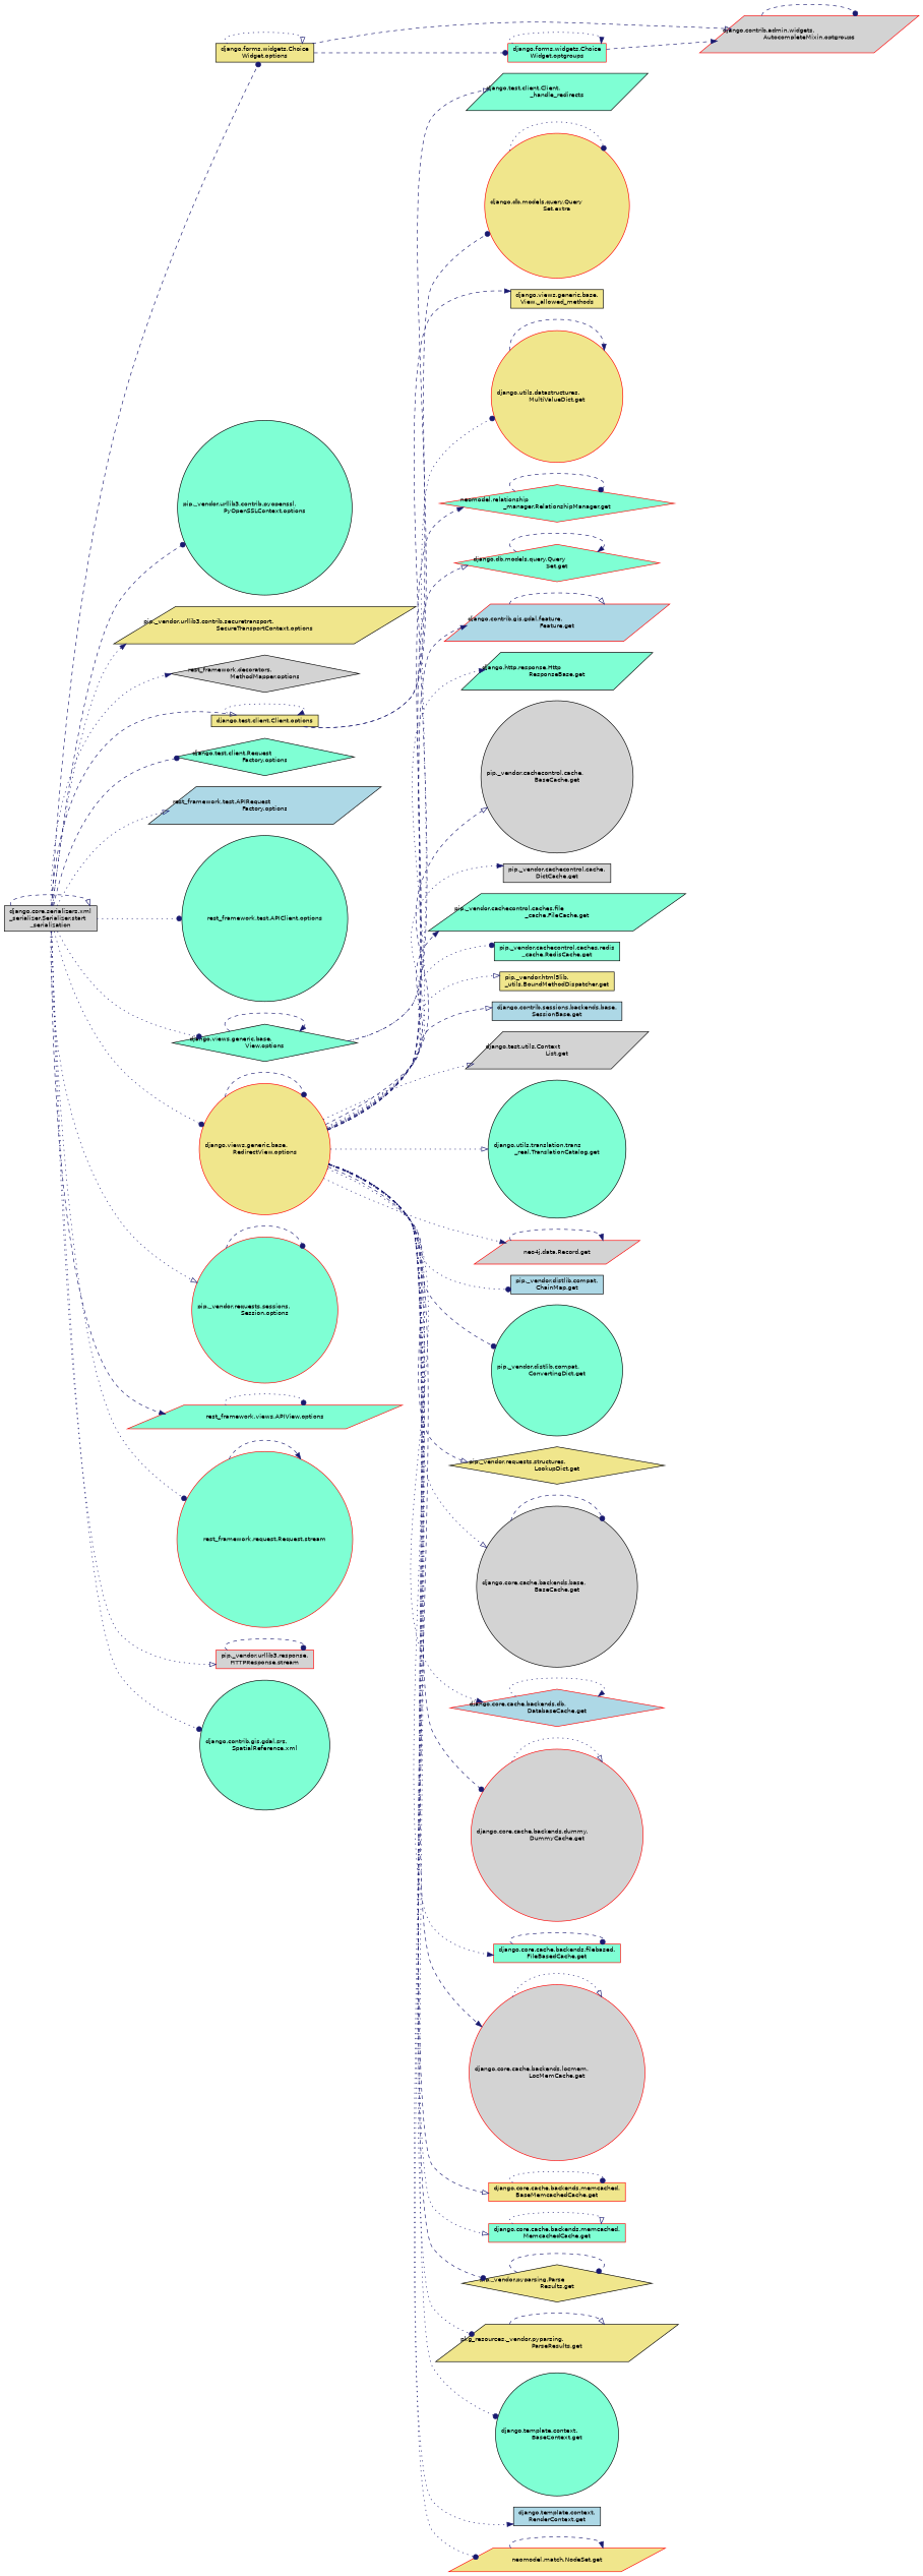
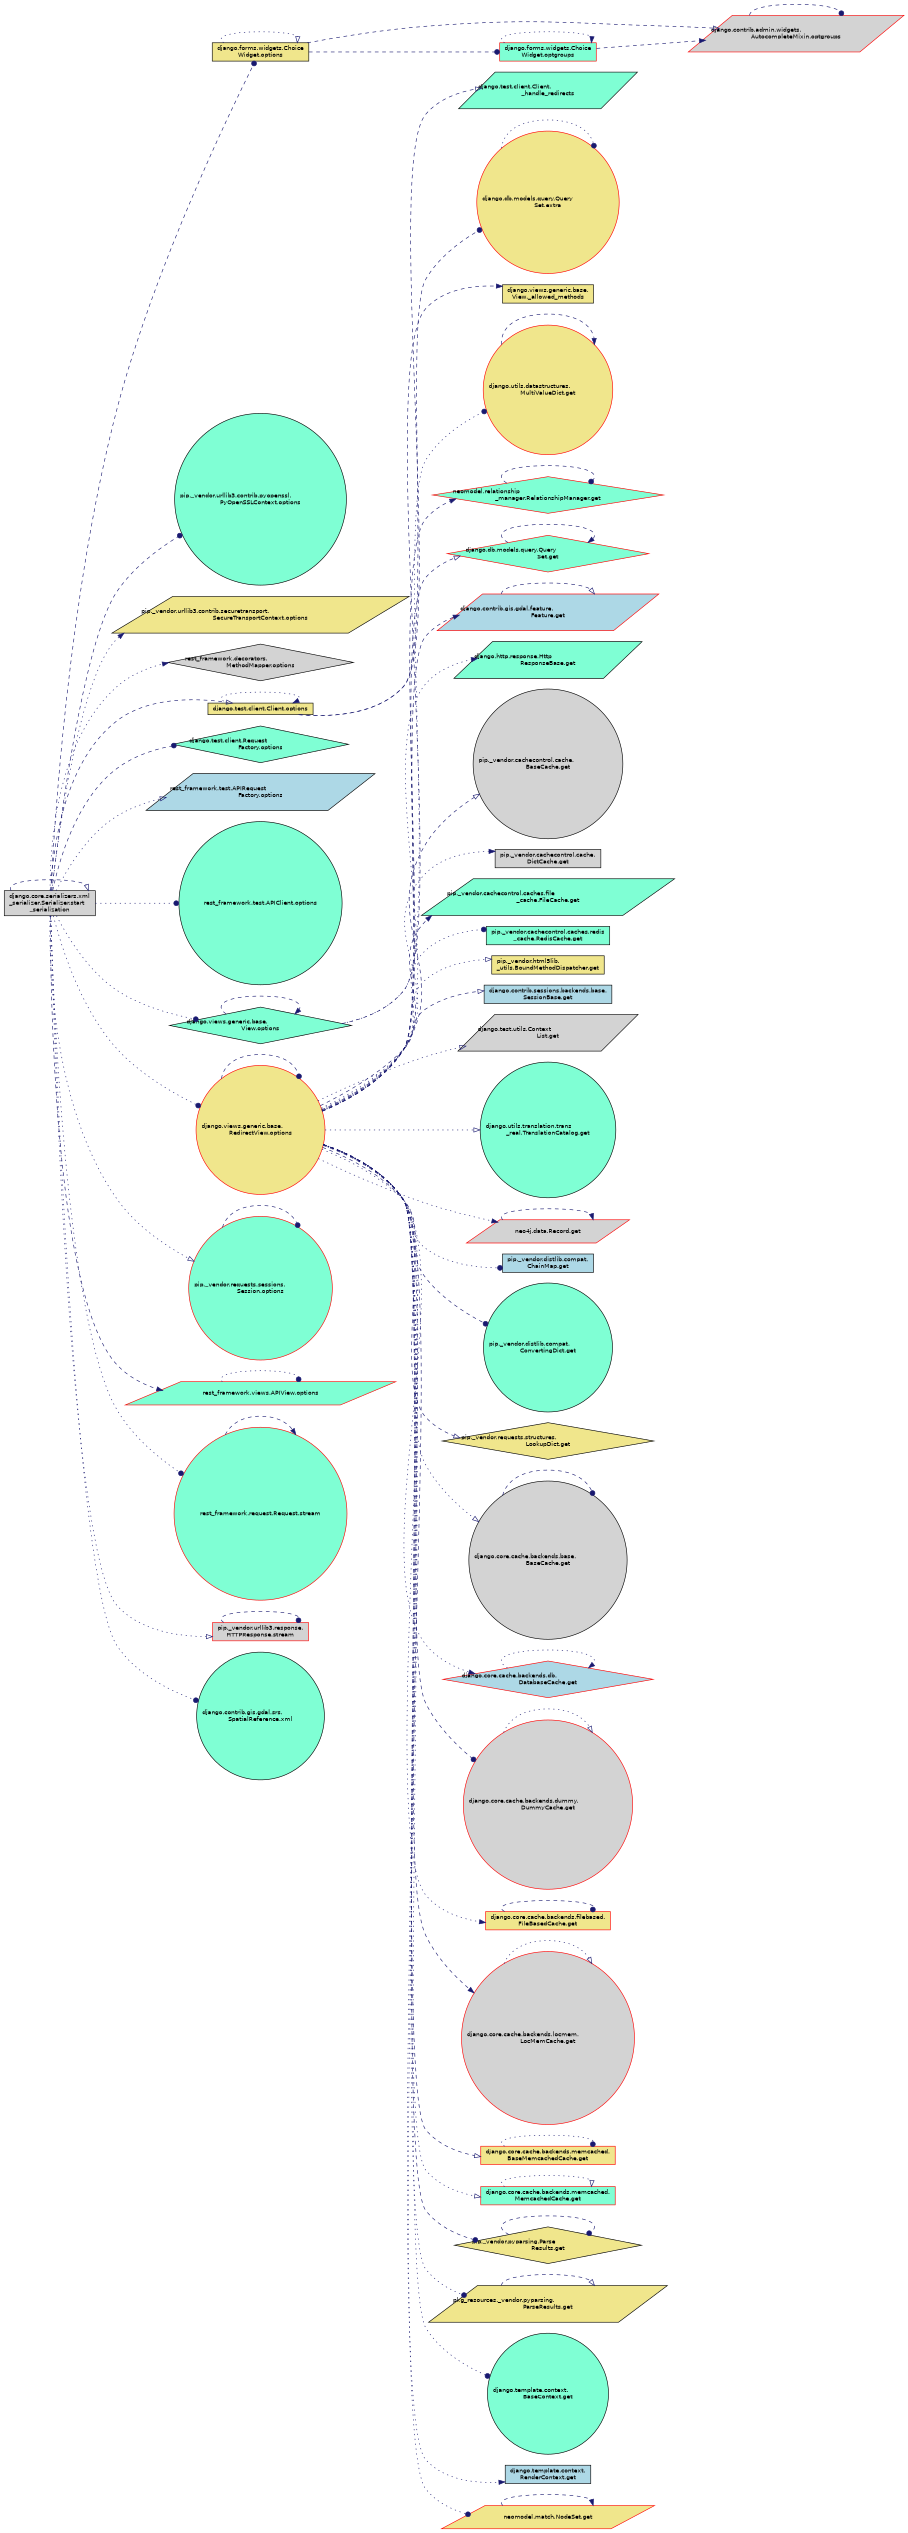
  digraph {
    rankdir=LR
    node [color=black fillcolor=aquamarine fontname=Helvetica fontsize=10 shape=box style=filled]
    edge [arrowhead=dot color=midnightblue fontname=Helvetica fontsize=10 labelfontname=Helvetica labelfontsize=10 style=dashed]
    n1 [fillcolor=lightgrey fontcolor=black height=0.2 label="django.core.serializers.xml\l_serializer.Serializer.start\l_serialization" width=0.4]
    n2 [fillcolor=khaki height=0.2 label="django.forms.widgets.Choice\lWidget.options" width=0.4]
    n3 [height=0.2 label="pip._vendor.urllib3.contrib.pyopenssl.\lPyOpenSSLContext.options" shape=circle width=0.4]
    n4 [fillcolor=khaki height=0.2 label="pip._vendor.urllib3.contrib.securetransport.\lSecureTransportContext.options" shape=parallelogram width=0.4]
    n5 [fillcolor=lightgrey height=0.2 label="rest_framework.decorators.\lMethodMapper.options" shape=diamond width=0.4]
    n6 [fillcolor=khaki height=0.2 label="django.test.client.Client.options" width=0.4]
    n7 [height=0.2 label="django.test.client.Request\lFactory.options" shape=diamond width=0.4]
    n8 [fillcolor=lightblue height=0.2 label="rest_framework.test.APIRequest\lFactory.options" shape=parallelogram width=0.4]
    n9 [height=0.2 label="rest_framework.test.APIClient.options" shape=circle width=0.4]
    n10 [height=0.2 label="django.views.generic.base.\lView.options" shape=diamond width=0.4]
    n11 [color=red fillcolor=khaki height=0.2 label="django.views.generic.base.\lRedirectView.options" shape=circle width=0.4]
    n12 [color=red height=0.2 label="pip._vendor.requests.sessions.\lSession.options" shape=circle width=0.4]
    n13 [color=red height=0.2 label="rest_framework.views.APIView.options" shape=parallelogram width=0.4]
    n14 [color=red height=0.2 label="rest_framework.request.Request.stream" shape=circle width=0.4]
    n15 [color=red fillcolor=lightgrey height=0.2 label="pip._vendor.urllib3.response.\lHTTPResponse.stream" width=0.4]
    n16 [height=0.2 label="django.contrib.gis.gdal.srs.\lSpatialReference.xml" shape=circle width=0.4]
    n17 [color=red fillcolor=lightgrey height=0.2 label="django.contrib.admin.widgets.\lAutocompleteMixin.optgroups" shape=parallelogram width=0.4]
    n18 [color=red height=0.2 label="django.forms.widgets.Choice\lWidget.optgroups" width=0.4]
    n19 [height=0.2 label="django.test.client.Client.\l_handle_redirects" shape=parallelogram width=0.4]
    n20 [color=red fillcolor=khaki height=0.2 label="django.db.models.query.Query\lSet.extra" shape=circle width=0.4]
    n21 [fillcolor=khaki height=0.2 label="django.views.generic.base.\lView._allowed_methods" width=0.4]
    n22 [color=red fillcolor=khaki height=0.2 label="django.utils.datastructures.\lMultiValueDict.get" shape=circle width=0.4]
    n23 [color=red height=0.2 label="neomodel.relationship\l_manager.RelationshipManager.get" shape=diamond width=0.4]
    n24 [color=red height=0.2 label="django.db.models.query.Query\lSet.get" shape=diamond width=0.4]
    n25 [color=red fillcolor=lightblue height=0.2 label="django.contrib.gis.gdal.feature.\lFeature.get" shape=parallelogram width=0.4]
    n26 [height=0.2 label="django.http.response.Http\lResponseBase.get" shape=parallelogram width=0.4]
    n27 [fillcolor=lightgrey height=0.2 label="pip._vendor.cachecontrol.cache.\lBaseCache.get" shape=circle width=0.4]
    n28 [fillcolor=lightgrey height=0.2 label="pip._vendor.cachecontrol.cache.\lDictCache.get" width=0.4]
    n29 [height=0.2 label="pip._vendor.cachecontrol.caches.file\l_cache.FileCache.get" shape=parallelogram width=0.4]
    n30 [height=0.2 label="pip._vendor.cachecontrol.caches.redis\l_cache.RedisCache.get" width=0.4]
    n31 [fillcolor=khaki height=0.2 label="pip._vendor.html5lib.\l_utils.BoundMethodDispatcher.get" width=0.4]
    n32 [fillcolor=lightblue height=0.2 label="django.contrib.sessions.backends.base.\lSessionBase.get" width=0.4]
    n33 [fillcolor=lightgrey height=0.2 label="django.test.utils.Context\lList.get" shape=parallelogram width=0.4]
    n34 [height=0.2 label="django.utils.translation.trans\l_real.TranslationCatalog.get" shape=circle width=0.4]
    n35 [color=red fillcolor=lightgrey height=0.2 label="neo4j.data.Record.get" shape=parallelogram width=0.4]
    n36 [fillcolor=lightblue height=0.2 label="pip._vendor.distlib.compat.\lChainMap.get" width=0.4]
    n37 [height=0.2 label="pip._vendor.distlib.compat.\lConvertingDict.get" shape=circle width=0.4]
    n38 [fillcolor=khaki height=0.2 label="pip._vendor.requests.structures.\lLookupDict.get" shape=diamond width=0.4]
    n39 [fillcolor=lightgrey height=0.2 label="django.core.cache.backends.base.\lBaseCache.get" shape=circle width=0.4]
    n40 [color=red fillcolor=lightblue height=0.2 label="django.core.cache.backends.db.\lDatabaseCache.get" shape=diamond width=0.4]
    n41 [color=red fillcolor=lightgrey height=0.2 label="django.core.cache.backends.dummy.\lDummyCache.get" shape=circle width=0.4]
-   n42 [color=red height=0.2 label="django.core.cache.backends.filebased.\lFileBasedCache.get" width=0.4]
+   n42 [color=red fillcolor=khaki height=0.2 label="django.core.cache.backends.filebased.\lFileBasedCache.get" width=0.4]
    n43 [color=red fillcolor=lightgrey height=0.2 label="django.core.cache.backends.locmem.\lLocMemCache.get" shape=circle width=0.4]
    n44 [color=red fillcolor=khaki height=0.2 label="django.core.cache.backends.memcached.\lBaseMemcachedCache.get" width=0.4]
    n45 [color=red height=0.2 label="django.core.cache.backends.memcached.\lMemcachedCache.get" width=0.4]
    n46 [fillcolor=khaki height=0.2 label="pip._vendor.pyparsing.Parse\lResults.get" shape=diamond width=0.4]
    n47 [fillcolor=khaki height=0.2 label="pkg_resources._vendor.pyparsing.\lParseResults.get" shape=parallelogram width=0.4]
    n48 [height=0.2 label="django.template.context.\lBaseContext.get" shape=circle width=0.4]
    n49 [fillcolor=lightblue height=0.2 label="django.template.context.\lRenderContext.get" width=0.4]
    n50 [color=red fillcolor=khaki height=0.2 label="neomodel.match.NodeSet.get" shape=parallelogram width=0.4]
    n1 -> n1 [arrowhead=onormal]
    n1 -> n2
    n1 -> n3
    n1 -> n4 [arrowhead=normal style=dotted]
    n1 -> n5 [arrowhead=normal style=dotted]
    n1 -> n6 [arrowhead=onormal]
    n1 -> n7
    n1 -> n8 [arrowhead=onormal style=dotted]
    n1 -> n9 [style=dotted]
    n1 -> n10 [style=dotted]
    n1 -> n11 [style=dotted]
    n1 -> n12 [arrowhead=onormal style=dotted]
    n1 -> n13 [arrowhead=normal]
    n1 -> n14 [style=dotted]
    n1 -> n15 [arrowhead=onormal style=dotted]
    n1 -> n16 [style=dotted]
    n2 -> n2 [arrowhead=onormal style=dotted]
    n2 -> n17 [arrowhead=onormal]
    n2 -> n18
    n6 -> n6 [arrowhead=normal style=dotted]
    n6 -> n19 [arrowhead=onormal]
    n6 -> n20
    n10 -> n10 [arrowhead=normal]
    n10 -> n21 [arrowhead=normal]
    n10 -> n22 [style=dotted]
    n11 -> n11
    n11 -> n23 [arrowhead=normal]
    n11 -> n24 [arrowhead=onormal]
    n11 -> n25 [arrowhead=normal]
    n11 -> n26 [arrowhead=normal style=dotted]
    n11 -> n27 [arrowhead=onormal]
    n11 -> n28 [arrowhead=normal style=dotted]
    n11 -> n29 [arrowhead=normal]
    n11 -> n30 [style=dotted]
    n11 -> n31 [arrowhead=onormal style=dotted]
    n11 -> n32 [arrowhead=onormal]
    n11 -> n33 [arrowhead=onormal style=dotted]
    n11 -> n34 [arrowhead=onormal style=dotted]
    n11 -> n35 [arrowhead=normal style=dotted]
    n11 -> n36 [style=dotted]
    n11 -> n37
    n11 -> n38 [arrowhead=onormal]
    n11 -> n39 [arrowhead=onormal style=dotted]
    n11 -> n40 [arrowhead=normal style=dotted]
    n11 -> n41
    n11 -> n42 [arrowhead=normal style=dotted]
    n11 -> n43 [arrowhead=normal]
    n11 -> n44 [arrowhead=onormal]
    n11 -> n45 [arrowhead=onormal style=dotted]
    n11 -> n46
    n11 -> n47 [style=dotted]
    n11 -> n48 [style=dotted]
    n11 -> n49 [arrowhead=normal style=dotted]
    n11 -> n50 [style=dotted]
    n12 -> n12
    n13 -> n13 [style=dotted]
    n14 -> n14 [arrowhead=normal]
    n15 -> n15
    n17 -> n17
    n18 -> n17 [arrowhead=normal]
    n18 -> n18 [arrowhead=normal style=dotted]
    n20 -> n20 [style=dotted]
    n22 -> n22 [arrowhead=normal]
    n23 -> n23
    n24 -> n24 [arrowhead=normal]
    n25 -> n25 [arrowhead=onormal]
    n35 -> n35 [arrowhead=normal]
    n39 -> n39
    n40 -> n40 [arrowhead=normal style=dotted]
    n41 -> n41 [arrowhead=onormal style=dotted]
    n42 -> n42
    n43 -> n43 [arrowhead=onormal style=dotted]
    n44 -> n44 [style=dotted]
    n45 -> n45 [arrowhead=onormal style=dotted]
    n46 -> n46
    n47 -> n47 [arrowhead=onormal]
    n50 -> n50 [arrowhead=normal]
  }
